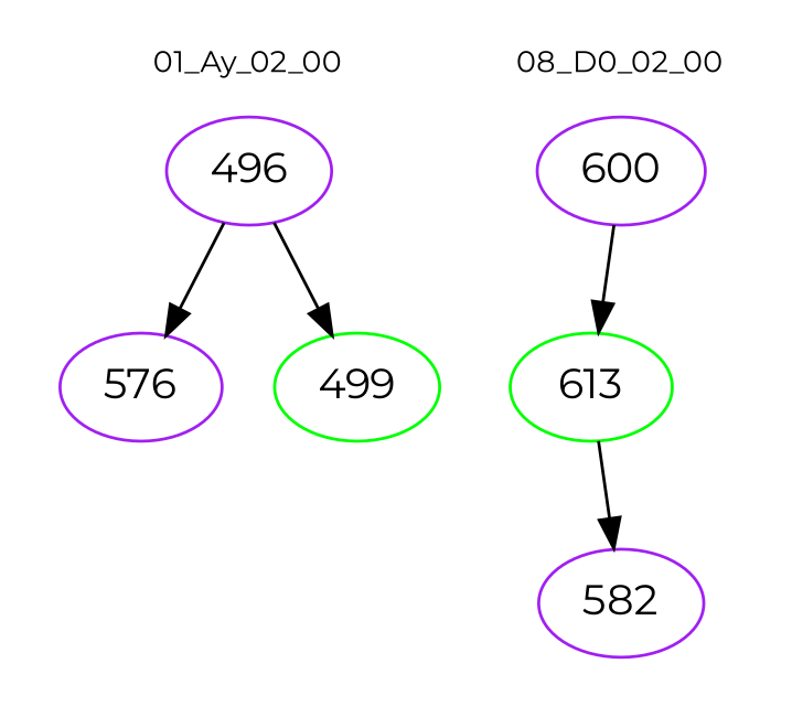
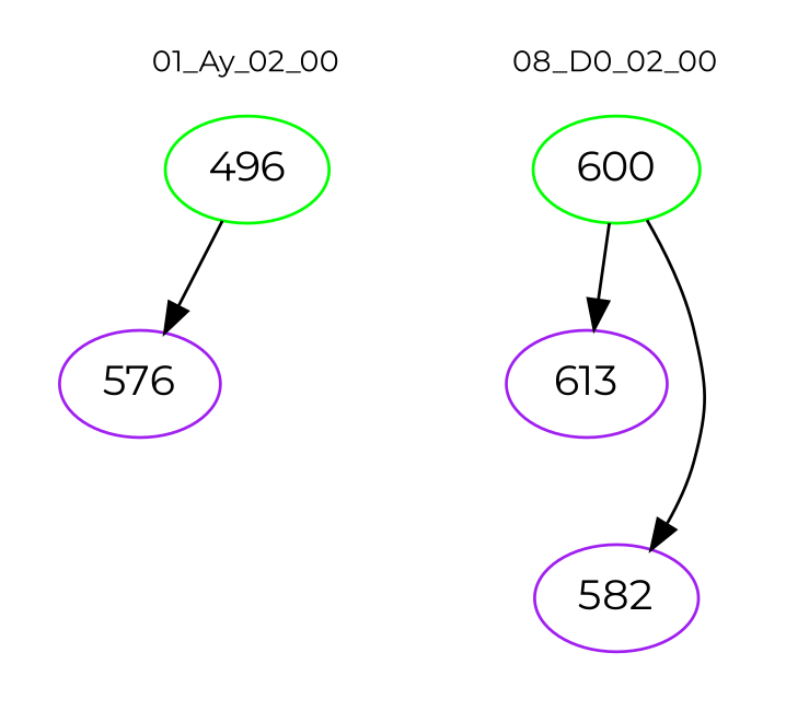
  digraph {
    fontname=Montserrat
    node [color=green fontname=Montserrat]
    edge [color=black fontname=Montserrat]
-   n1 [color=purple label=496]
+   n1 [label=496]
    n2 [color=purple label=576]
-   n3 [label=499]
-   n4 [color=purple label=600]
-   n5 [label=613]
+   n4 [label=600]
+   n5 [color=purple label=613]
    n6 [color=purple label=582]
    subgraph cluster_1 {
      color=white
      fontsize=10
      label="01_Ay_02_00"
      n1
      n2
-     n3
    }
    subgraph cluster_2 {
      color=white
      fontsize=10
      label="08_D0_02_00"
      n4
      n5
      n6
    }
    n1 -> n2
-   n1 -> n3
    n4 -> n5
-   n5 -> n6
+   n4 -> n6
  }
